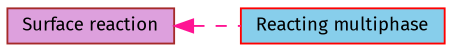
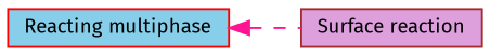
  digraph {
    rankdir=LR
    fontname="Fira Sans"
    node [fontname="Fira Sans" fontsize=10 shape=record style=filled]
    n1 [color=red height=0.2 label="Reacting multiphase" width=0.4 fillcolor=skyblue]
    n2 [color=brown fillcolor=plum fontcolor=black height=0.2 label="Surface reaction" width=0.4]
-   n2 -> n1 [color=deeppink dir=back fontname="Fira Sans" fontsize=10 labelfontname=Helvetica labelfontsize=10 shape=plaintext style=dashed]
+   n1 -> n2 [color=deeppink dir=back fontname="Fira Sans" fontsize=10 labelfontname=Helvetica labelfontsize=10 shape=plaintext style=dashed]
  }
